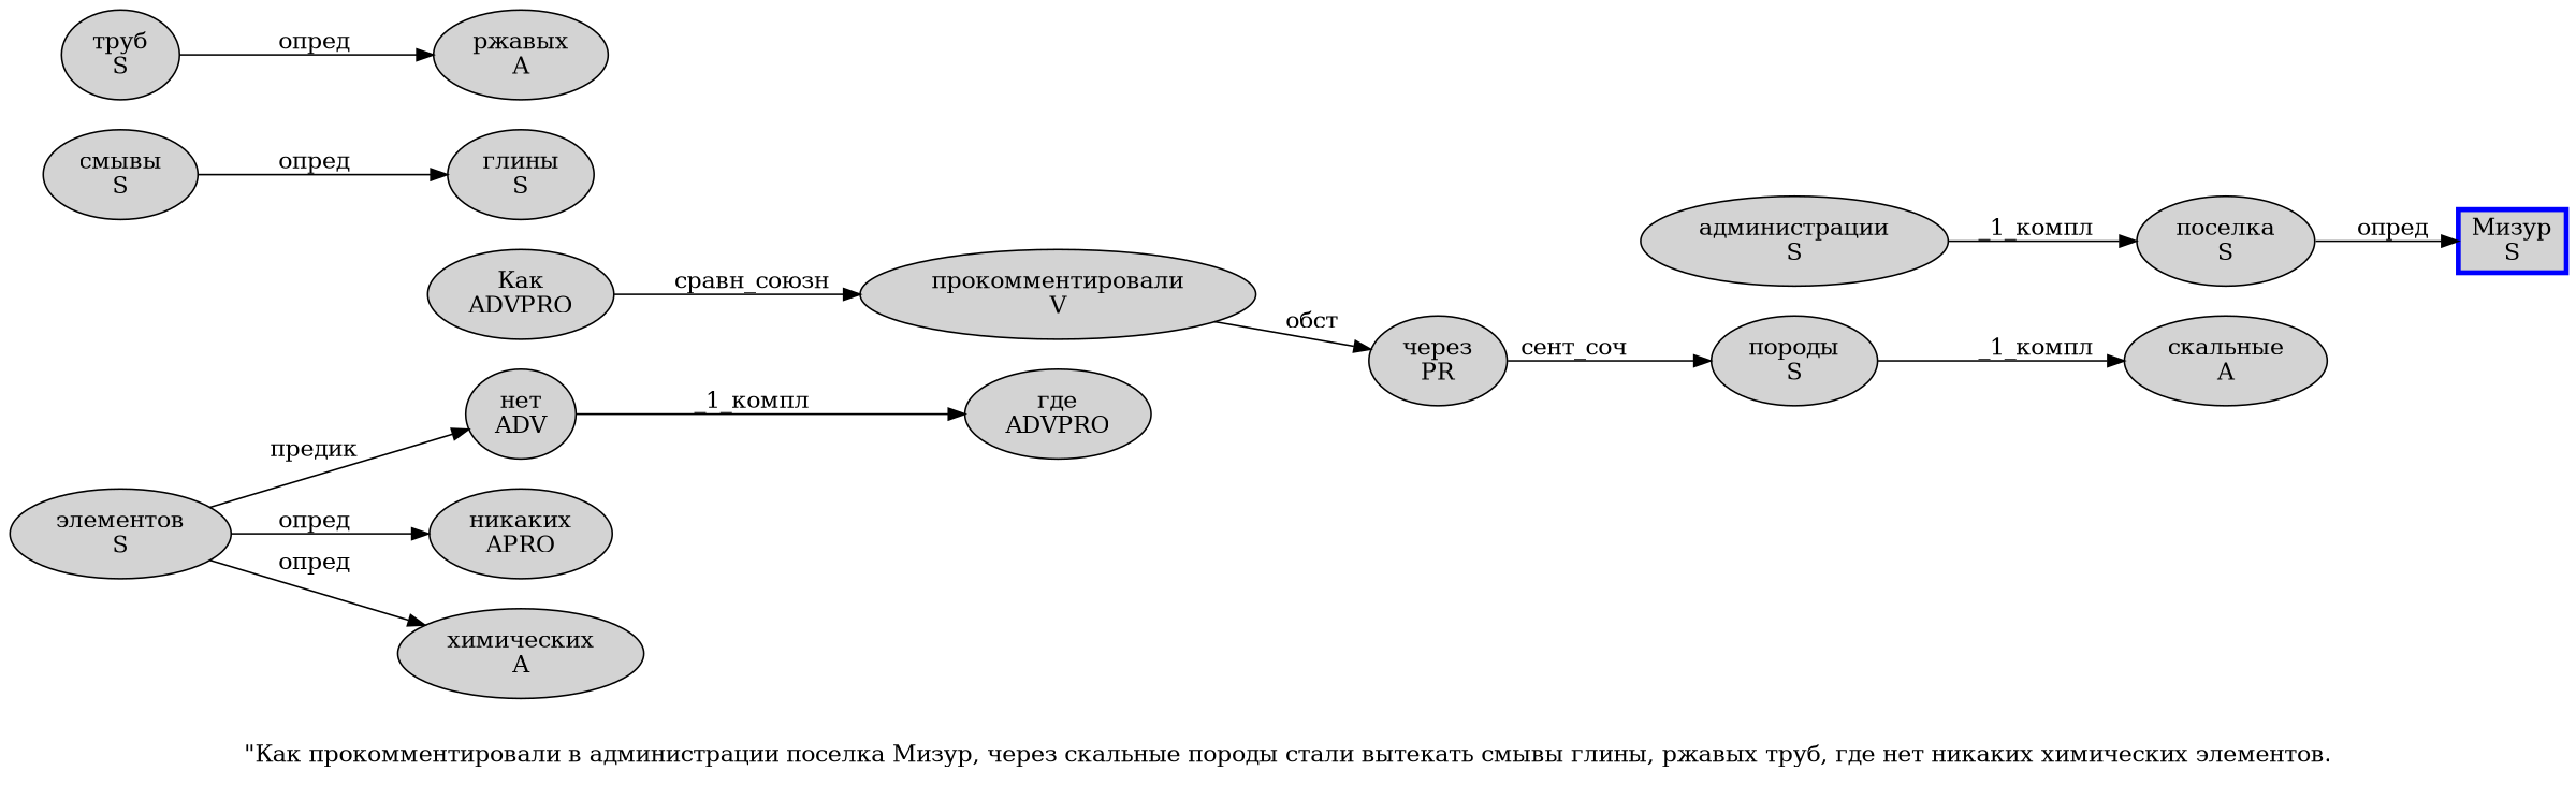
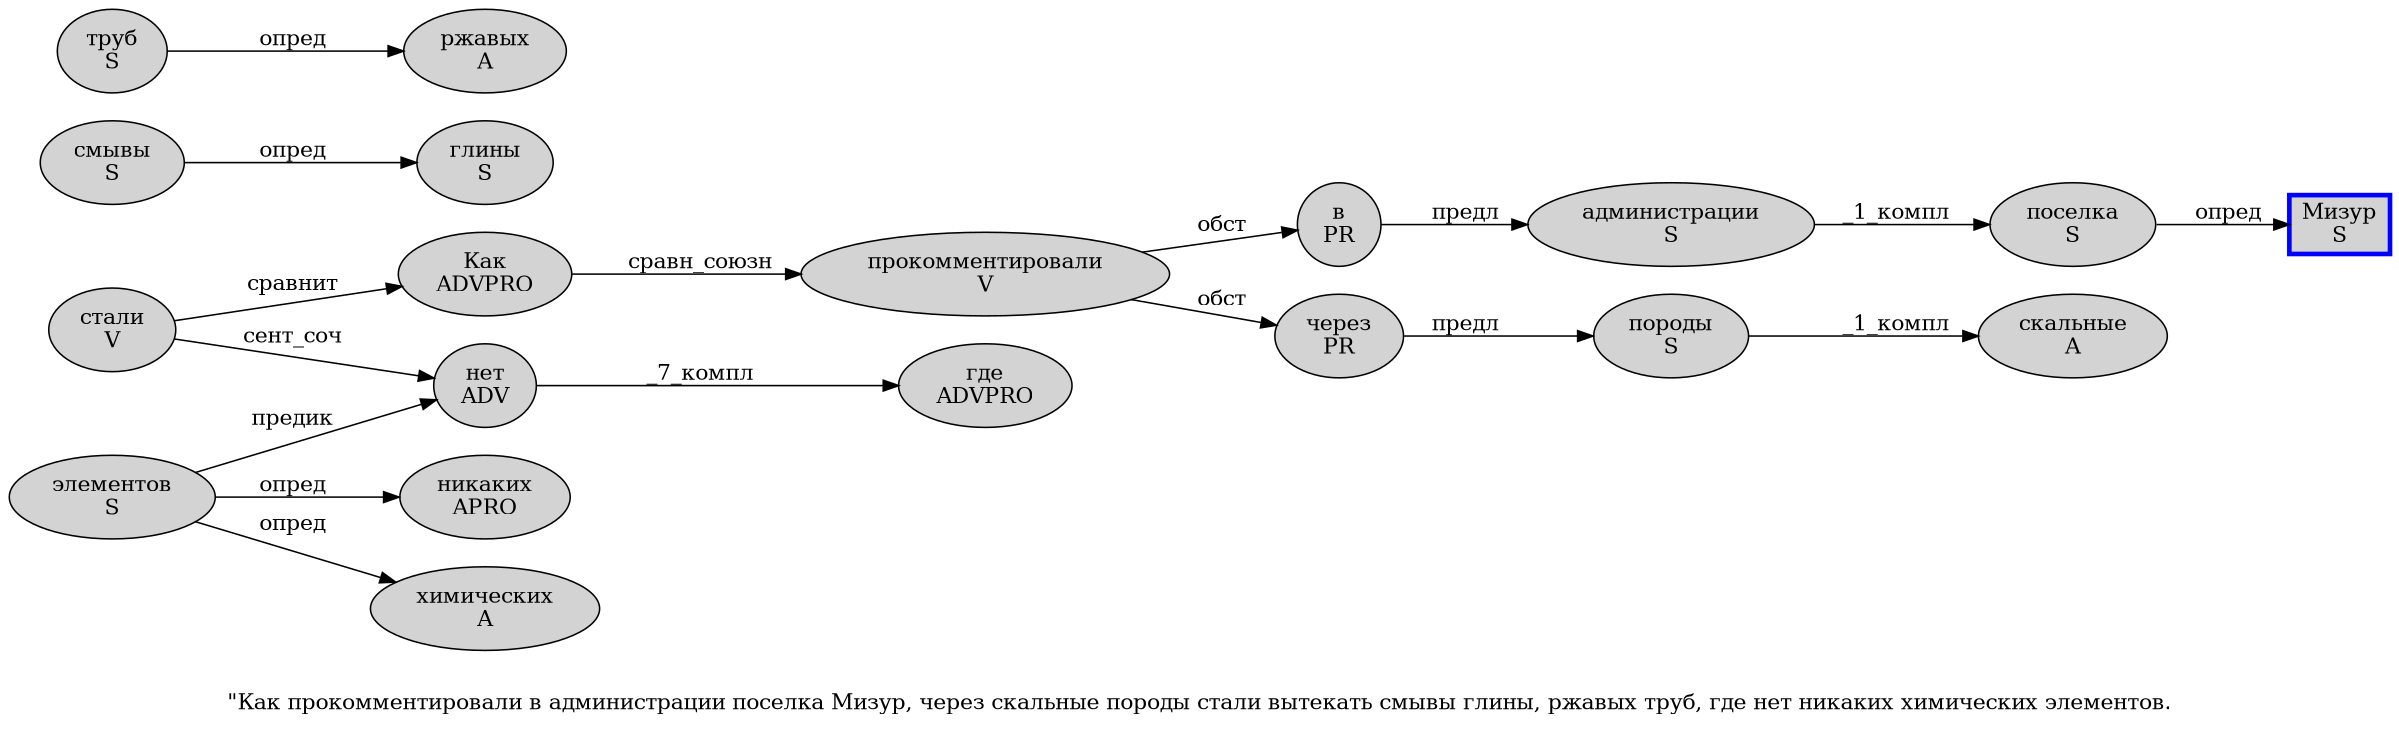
  digraph {
    label="\"Как прокомментировали в администрации поселка Мизур, через скальные породы стали вытекать смывы глины, ржавых труб, где нет никаких химических элементов."
    rankdir=LR
    node [fillcolor=lightgray penwidth=1 shape=ellipse style=filled]
    n1 [label="Как\nADVPRO"]
    n2 [label="прокомментировали\nV"]
+   n3 [label="в\nPR"]
    n4 [label="через\nPR"]
    n5 [label="администрации\nS"]
    n6 [label="породы\nS"]
    n7 [label="поселка\nS"]
    n8 [color=blue label="Мизур\nS" penwidth=3 shape=box]
    n9 [label="скальные\nA"]
+   n10 [label="стали\nV"]
    n11 [label="нет\nADV"]
    n12 [label="где\nADVPRO"]
    n13 [label="смывы\nS"]
    n14 [label="глины\nS"]
    n15 [label="труб\nS"]
    n16 [label="ржавых\nA"]
    n17 [label="элементов\nS"]
    n18 [label="никаких\nAPRO"]
    n19 [label="химических\nA"]
    n1 -> n2 [label="сравн_союзн"]
+   n2 -> n3 [label="обст"]
    n2 -> n4 [label="обст"]
-   n4 -> n6 [label="сент_соч"]
+   n3 -> n5 [label="предл"]
+   n4 -> n6 [label="предл"]
    n5 -> n7 [label="_1_компл"]
    n6 -> n9 [label="_1_компл"]
    n7 -> n8 [label="опред"]
-   n11 -> n12 [label="_1_компл"]
+   n10 -> n1 [label="сравнит"]
+   n10 -> n11 [label="сент_соч"]
+   n11 -> n12 [label="_7_компл"]
    n13 -> n14 [label="опред"]
    n15 -> n16 [label="опред"]
    n17 -> n11 [label="предик"]
    n17 -> n18 [label="опред"]
    n17 -> n19 [label="опред"]
  }
